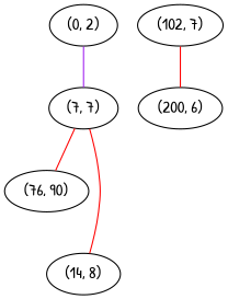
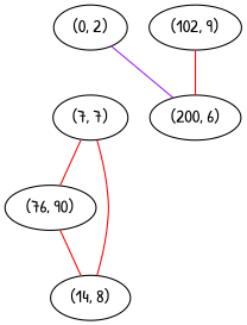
  graph {
    fontname="Patrick Hand"
    node [fontname="Patrick Hand"]
    edge [color=red fontname="Patrick Hand" weight=1]
    n1 [label="(0, 2)"]
    "(7, 7)"
    "(76, 90)"
    "(14, 8)"
-   "(102, 7)"
+   "(102, 7)" [label="(102, 9)"]
    "(200, 6)"
-   n1 -- "(7, 7)" [color=purple weight=4]
+   n1 -- "(200, 6)" [color=purple weight=4]
    "(7, 7)" -- "(76, 90)"
    "(7, 7)" -- "(14, 8)"
+   "(76, 90)" -- "(14, 8)"
    "(102, 7)" -- "(200, 6)"
  }
